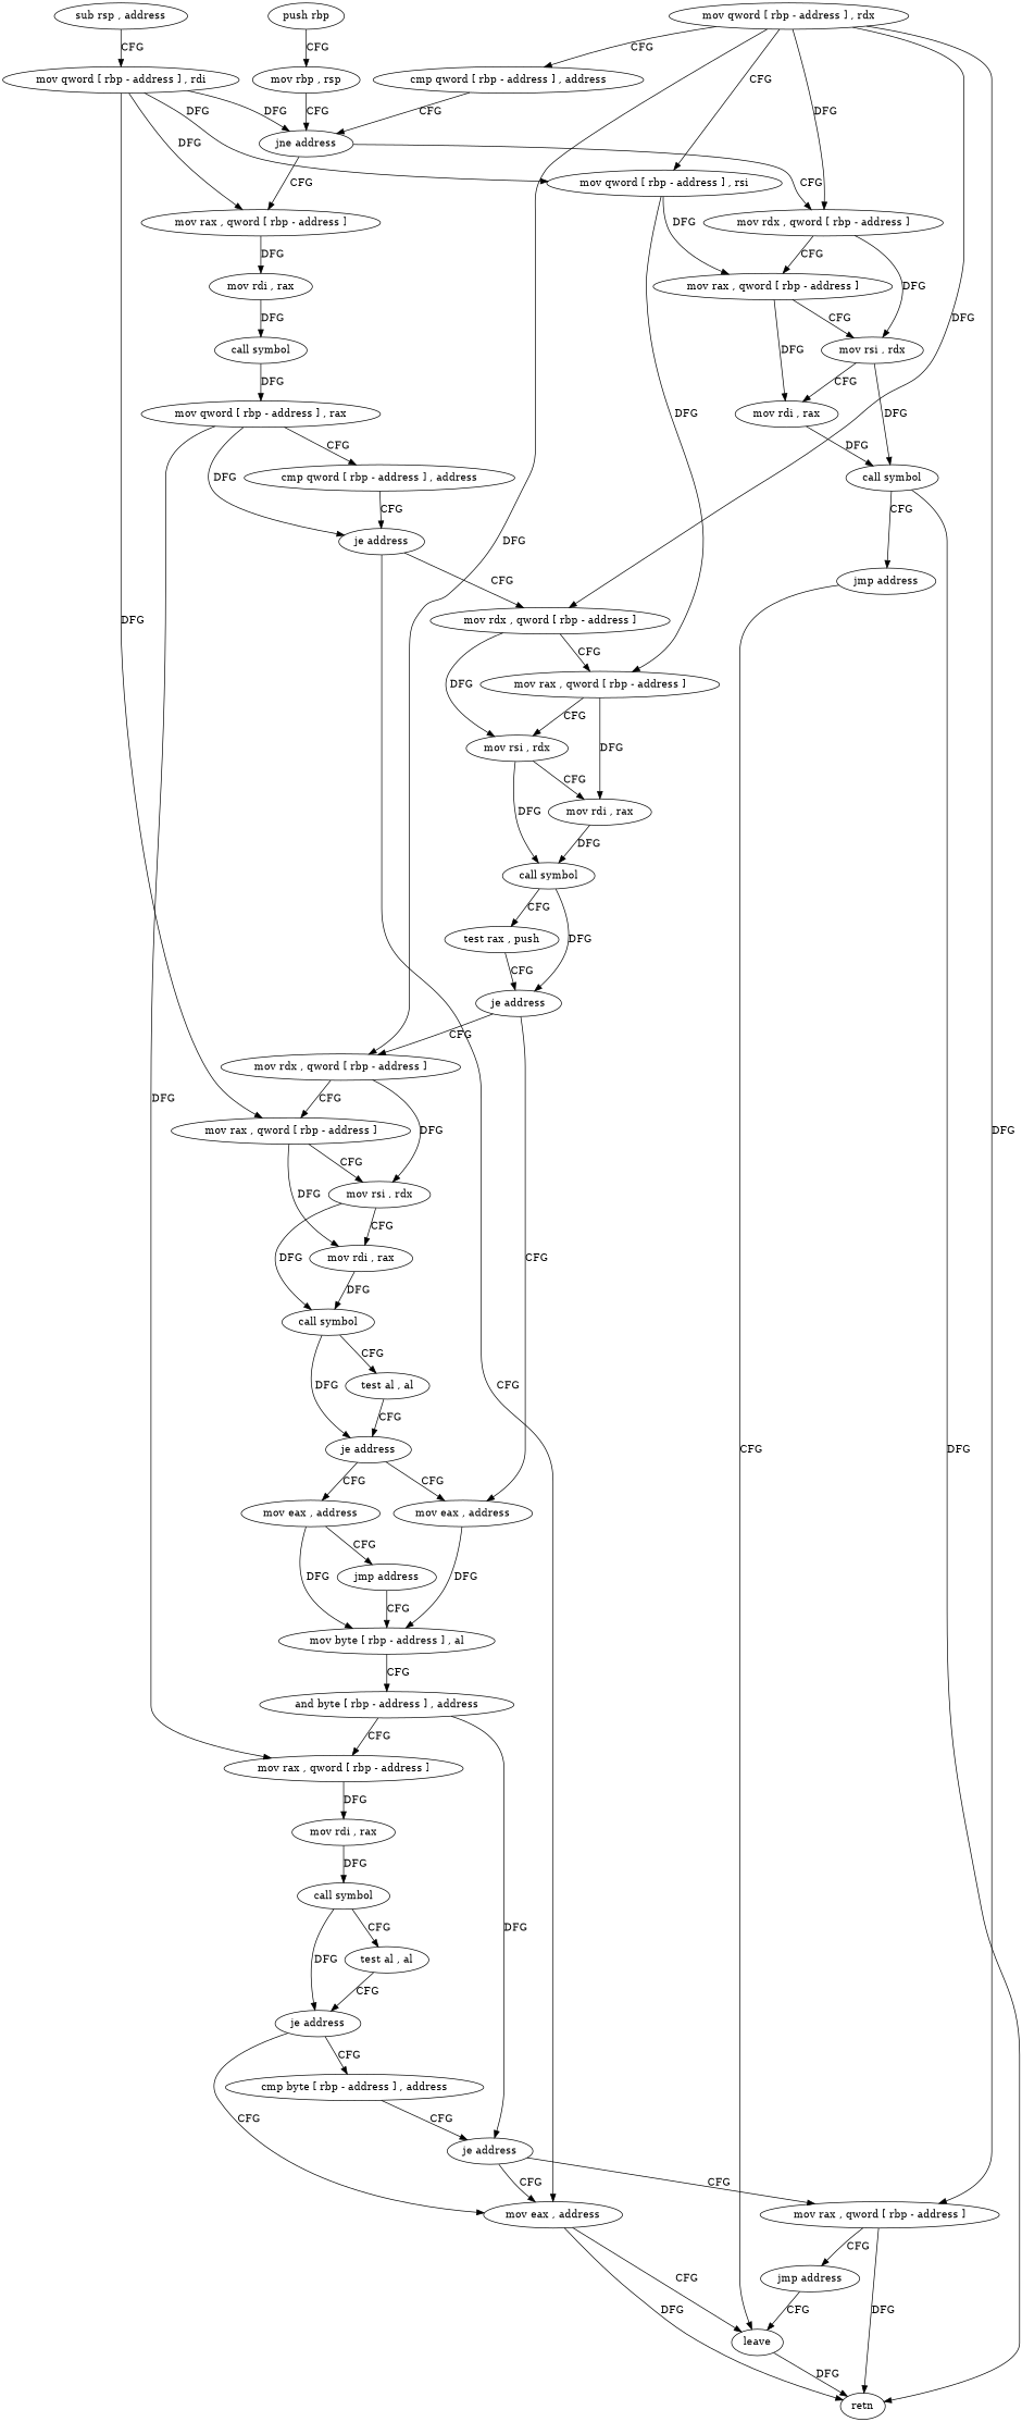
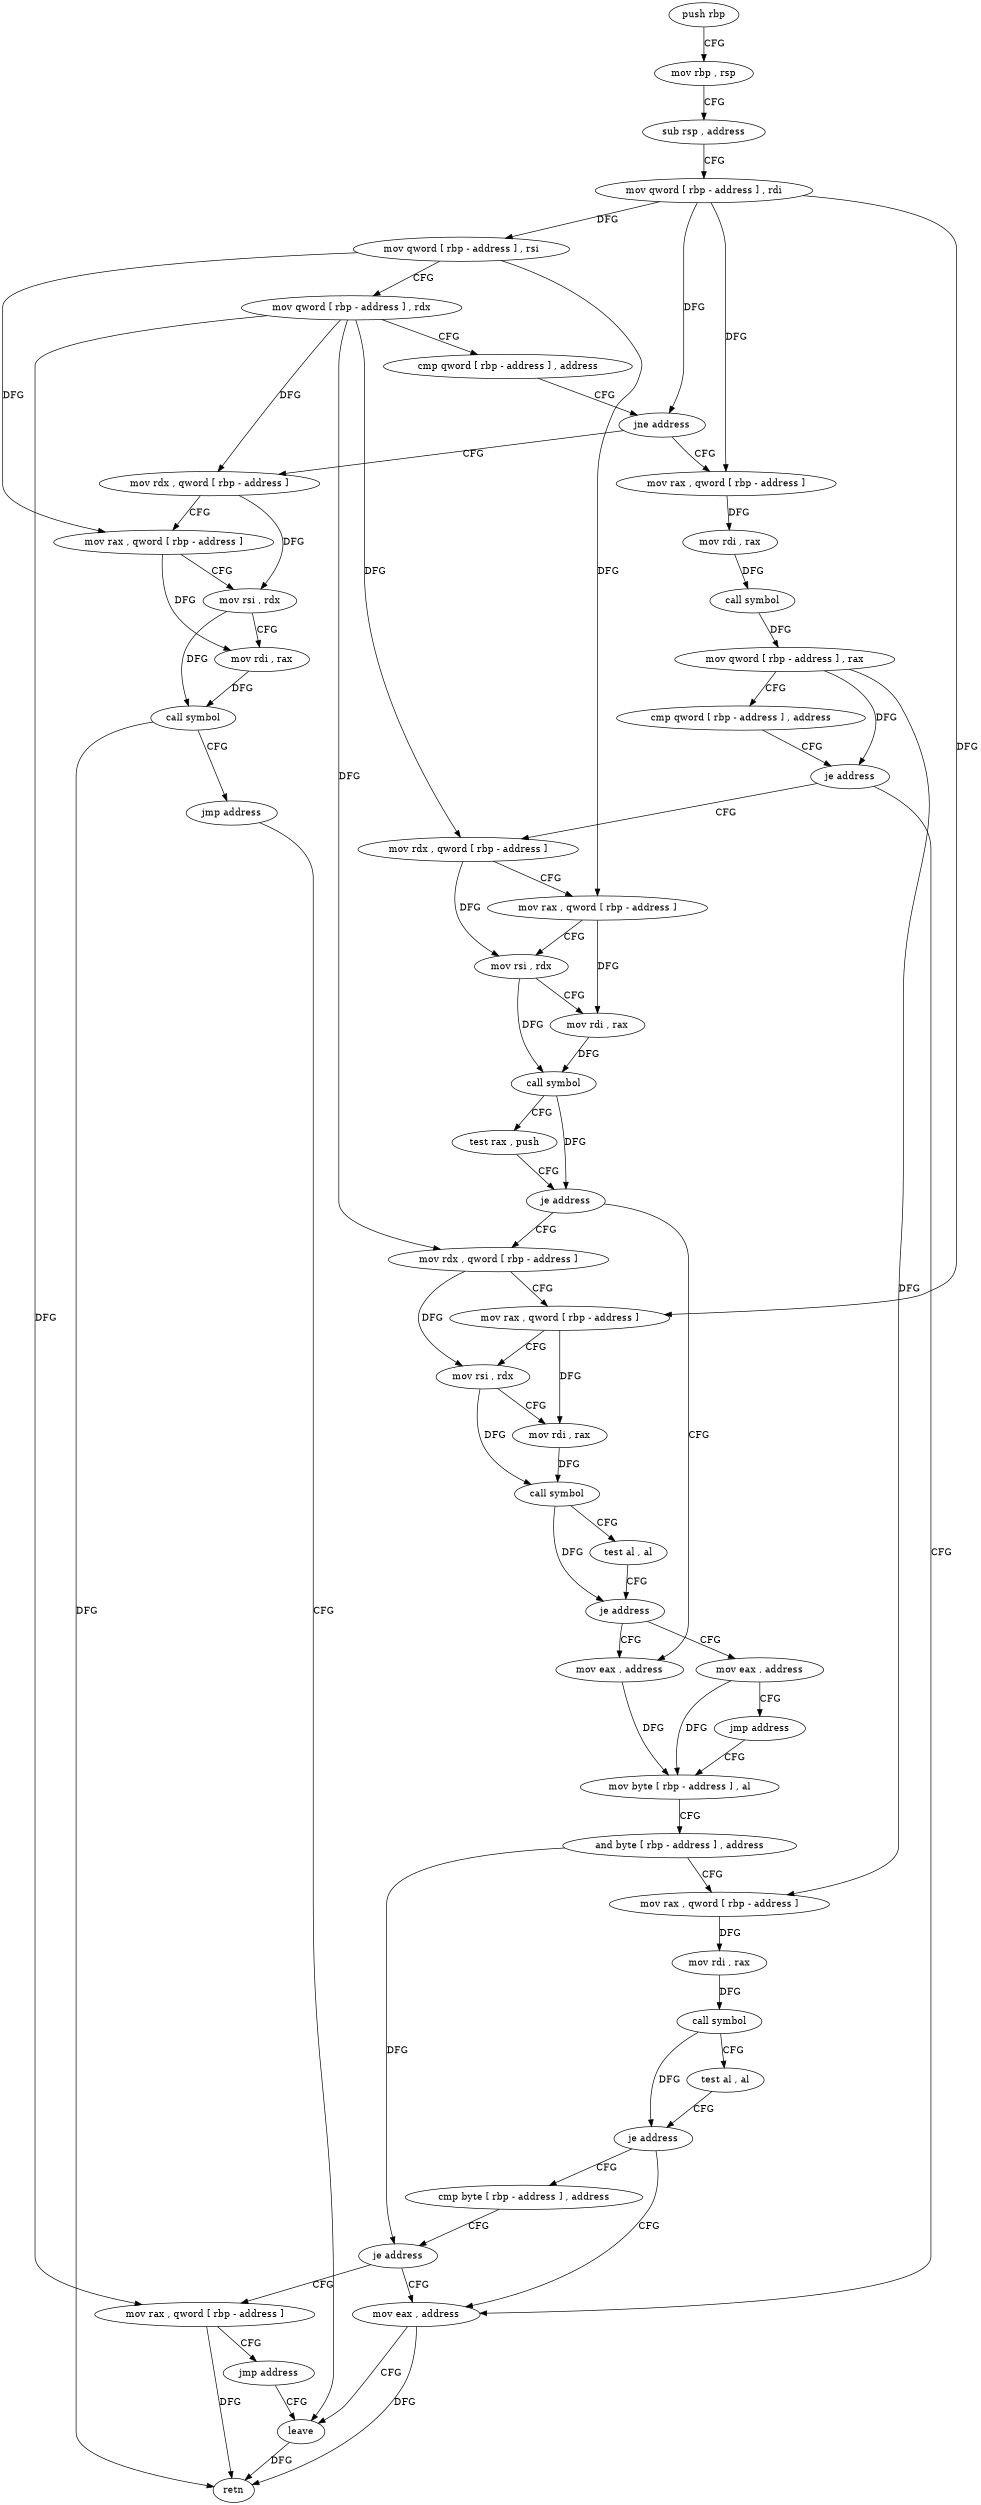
  digraph {
    n1 [label="push rbp"]
    n2 [label="mov rbp , rsp"]
    n3 [label="sub rsp , address"]
    n4 [label="mov qword [ rbp - address ] , rdi"]
    n5 [label="mov qword [ rbp - address ] , rsi"]
    n6 [label="jne address"]
    n7 [label="mov rax , qword [ rbp - address ]"]
    n8 [label="mov rax , qword [ rbp - address ]"]
    n9 [label="mov qword [ rbp - address ] , rdx"]
    n10 [label="mov rax , qword [ rbp - address ]"]
    n11 [label="mov rax , qword [ rbp - address ]"]
    n12 [label="mov rdx , qword [ rbp - address ]"]
    n13 [label="mov rdi , rax"]
    n14 [label="mov rsi , rdx"]
    n15 [label="mov rdi , rax"]
    n16 [label="cmp qword [ rbp - address ] , address"]
    n17 [label="mov rdx , qword [ rbp - address ]"]
    n18 [label="mov rdx , qword [ rbp - address ]"]
    n19 [label="mov rax , qword [ rbp - address ]"]
    n20 [label="mov rsi , rdx"]
    n21 [label="mov rdi , rax"]
    n22 [label="mov rsi , rdx"]
    n23 [label="mov rdi , rax"]
    n24 [label=retn]
    n25 [label="jmp address"]
    n26 [label="call symbol"]
    n27 [label="call symbol"]
    n28 [label="mov qword [ rbp - address ] , rax"]
    n29 [label="cmp qword [ rbp - address ] , address"]
    n30 [label="je address"]
    n31 [label="mov rax , qword [ rbp - address ]"]
    n32 [label="mov eax , address"]
    n33 [label="mov rdi , rax"]
    n34 [label=leave]
    n35 [label="call symbol"]
    n36 [label="jmp address"]
    n37 [label="test rax , push"]
    n38 [label="je address"]
    n39 [label="mov eax , address"]
    n40 [label="mov byte [ rbp - address ] , al"]
    n41 [label="and byte [ rbp - address ] , address"]
    n42 [label="call symbol"]
    n43 [label="je address"]
    n44 [label="test al , al"]
    n45 [label="je address"]
    n46 [label="mov eax , address"]
    n47 [label="jmp address"]
    n48 [label="cmp byte [ rbp - address ] , address"]
    n49 [label="call symbol"]
    n50 [label="test al , al"]
    n51 [label="je address"]
    n1 -> n2 [label=CFG]
-   n2 -> n6 [label=CFG]
+   n2 -> n3 [label=CFG]
    n3 -> n4 [label=CFG]
    n4 -> n5 [label=DFG]
    n4 -> n6 [label=DFG]
    n4 -> n7 [label=DFG]
    n4 -> n8 [label=DFG]
-   n9 -> n5 [label=CFG]
+   n5 -> n9 [label=CFG]
    n5 -> n10 [label=DFG]
    n5 -> n11 [label=DFG]
    n6 -> n7 [label=CFG]
    n6 -> n12 [label=CFG]
    n7 -> n13 [label=DFG]
    n8 -> n14 [label=CFG]
    n8 -> n15 [label=DFG]
    n9 -> n12 [label=DFG]
    n9 -> n16 [label=CFG]
    n9 -> n17 [label=DFG]
    n9 -> n18 [label=DFG]
    n9 -> n19 [label=DFG]
    n10 -> n20 [label=CFG]
    n10 -> n21 [label=DFG]
    n11 -> n22 [label=CFG]
    n11 -> n23 [label=DFG]
    n12 -> n10 [label=CFG]
    n12 -> n20 [label=DFG]
    n13 -> n26 [label=DFG]
    n14 -> n15 [label=CFG]
    n14 -> n42 [label=DFG]
    n15 -> n42 [label=DFG]
    n16 -> n6 [label=CFG]
    n17 -> n11 [label=CFG]
    n17 -> n22 [label=DFG]
    n18 -> n8 [label=CFG]
    n18 -> n14 [label=DFG]
    n19 -> n24 [label=DFG]
    n19 -> n25 [label=CFG]
    n20 -> n21 [label=CFG]
    n20 -> n27 [label=DFG]
    n21 -> n27 [label=DFG]
    n22 -> n23 [label=CFG]
    n22 -> n35 [label=DFG]
    n23 -> n35 [label=DFG]
    n25 -> n34 [label=CFG]
    n26 -> n28 [label=DFG]
    n27 -> n24 [label=DFG]
    n27 -> n36 [label=CFG]
    n28 -> n29 [label=CFG]
    n28 -> n30 [label=DFG]
    n28 -> n31 [label=DFG]
    n29 -> n30 [label=CFG]
    n30 -> n17 [label=CFG]
    n30 -> n32 [label=CFG]
    n31 -> n33 [label=DFG]
    n32 -> n24 [label=DFG]
    n32 -> n34 [label=CFG]
    n33 -> n49 [label=DFG]
    n34 -> n24 [label=DFG]
    n35 -> n37 [label=CFG]
    n35 -> n38 [label=DFG]
    n36 -> n34 [label=CFG]
    n37 -> n38 [label=CFG]
    n38 -> n18 [label=CFG]
    n38 -> n39 [label=CFG]
    n39 -> n40 [label=DFG]
    n40 -> n41 [label=CFG]
    n41 -> n31 [label=CFG]
    n41 -> n43 [label=DFG]
    n42 -> n44 [label=CFG]
    n42 -> n45 [label=DFG]
    n43 -> n19 [label=CFG]
    n43 -> n32 [label=CFG]
    n44 -> n45 [label=CFG]
    n45 -> n39 [label=CFG]
    n45 -> n46 [label=CFG]
    n46 -> n40 [label=DFG]
    n46 -> n47 [label=CFG]
    n47 -> n40 [label=CFG]
    n48 -> n43 [label=CFG]
    n49 -> n50 [label=CFG]
    n49 -> n51 [label=DFG]
    n50 -> n51 [label=CFG]
    n51 -> n32 [label=CFG]
    n51 -> n48 [label=CFG]
  }
